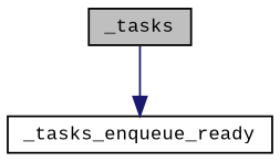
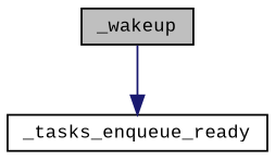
  digraph {
    rankdir=TB
    fontname="Liberation Mono"
    node [color=black fontname="Liberation Mono" fontsize=10 shape=record style=filled]
-   n1 [fillcolor=grey75 fontcolor=black height=0.2 label=_tasks width=0.4]
+   n1 [fillcolor=grey75 fontcolor=black height=0.2 label=_wakeup width=0.4]
    n2 [fillcolor=white height=0.2 label=_tasks_enqueue_ready width=0.4]
    n1 -> n2 [color=midnightblue fontname="Liberation Mono" fontsize=10 labelfontname=Helvetica labelfontsize=10 style=solid]
  }
